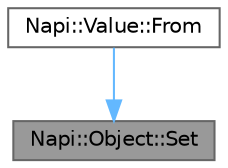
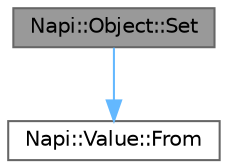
  digraph {
    rankdir=TB
    node [fontname=Helvetica fontsize=10 shape=box style=filled]
    n1 [color=gray40 fillcolor=grey60 fontcolor=black height=0.2 label="Napi::Object::Set" width=0.4]
    n2 [color=grey40 fillcolor=white height=0.2 label="Napi::Value::From" width=0.4]
-   n2 -> n1 [color=steelblue1 fontname=Helvetica fontsize=10 labelfontname=Helvetica labelfontsize=10 style=solid]
+   n1 -> n2 [color=steelblue1 fontname=Helvetica fontsize=10 labelfontname=Helvetica labelfontsize=10 style=solid]
  }
